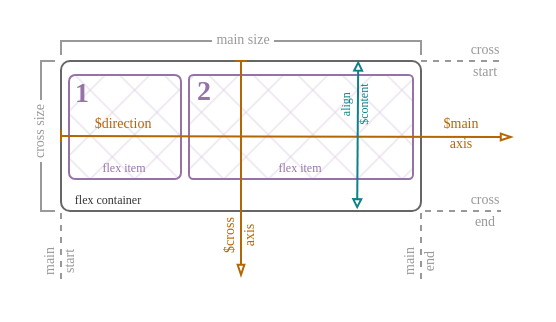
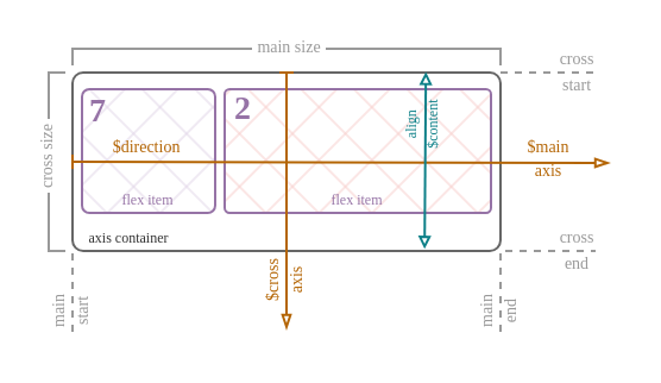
  <mxCell id="0" />
  <mxCell id="1" parent="0" />
  <mxCell id="2" style="edgeStyle=orthogonalEdgeStyle;rounded=0;orthogonalLoop=1;jettySize=auto;html=1;endArrow=none;endFill=0;fillColor=#f5f5f5;strokeColor=#999999;sketch=0;fontFamily=Comic Sans MS;" parent="1" edge="1"><mxGeometry relative="1" as="geometry"><mxPoint x="210" y="27" as="targetPoint" /><mxPoint x="30" y="27" as="sourcePoint" /><Array as="points"><mxPoint x="30" y="20" /><mxPoint x="210" y="20" /></Array></mxGeometry></mxCell>
  <mxCell id="3" value="&lt;font&gt;&amp;nbsp;main size&amp;nbsp;&lt;/font&gt;" style="edgeLabel;html=1;align=center;verticalAlign=middle;resizable=0;points=[];fontFamily=Comic Sans MS;fontColor=#999999;fontSize=7;" parent="2" vertex="1" connectable="0"><mxGeometry x="-0.023" y="2" relative="1" as="geometry"><mxPoint x="2" y="1" as="offset" /></mxGeometry></mxCell>
  <mxCell id="4" style="edgeStyle=orthogonalEdgeStyle;rounded=0;orthogonalLoop=1;jettySize=auto;html=1;fontFamily=Comic Sans MS;fontSize=9;fontColor=#999999;endArrow=none;endFill=0;strokeColor=#999999;sketch=0;" parent="1" edge="1"><mxGeometry relative="1" as="geometry"><mxPoint x="27" y="105" as="targetPoint" /><mxPoint x="27" y="30" as="sourcePoint" /><Array as="points"><mxPoint x="20" y="30" /><mxPoint x="20" y="105" /></Array></mxGeometry></mxCell>
  <mxCell id="5" value="&lt;font style=&quot;font-size: 7px;&quot;&gt;&amp;nbsp;cross size&amp;nbsp;&lt;/font&gt;" style="edgeLabel;align=center;verticalAlign=middle;resizable=0;points=[];fontSize=7;fontFamily=Comic Sans MS;fontColor=#999999;html=1;rotation=-90;" parent="4" vertex="1" connectable="0"><mxGeometry x="0.052" y="-1" relative="1" as="geometry"><mxPoint y="-3" as="offset" /></mxGeometry></mxCell>
  <mxCell id="6" style="edgeStyle=orthogonalEdgeStyle;rounded=0;orthogonalLoop=1;jettySize=auto;html=1;fontFamily=Comic Sans MS;fontSize=8;fontColor=#82B366;endArrow=none;endFill=0;strokeColor=#82B366;" parent="1" edge="1"><mxGeometry relative="1" as="geometry"><mxPoint x="30" y="20" as="targetPoint" /><mxPoint x="30" y="20" as="sourcePoint" /></mxGeometry></mxCell>
  <mxCell id="7" value="" style="rounded=1;whiteSpace=wrap;html=1;shadow=0;fillColor=none;strokeWidth=1;strokeColor=#666666;sketch=0;glass=0;arcSize=6;fontFamily=Comic Sans MS;fillStyle=cross-hatch;" parent="1" vertex="1"><mxGeometry x="30" y="30" width="180" height="75" as="geometry" /></mxCell>
- <mxCell id="8" value="&lt;p style=&quot;&quot;&gt;&lt;font color=&quot;#9673a6&quot; size=&quot;1&quot;&gt;&lt;b style=&quot;line-height: 1; font-size: 14px;&quot;&gt;1&lt;/b&gt;&lt;/font&gt;&lt;/p&gt;" style="rounded=1;whiteSpace=wrap;html=1;shadow=0;fontFamily=Comic Sans MS;fontSize=8;strokeColor=#9673A6;strokeWidth=1;fillColor=#E1D5E7;verticalAlign=middle;arcSize=6;imageHeight=24;sketch=0;align=center;spacingBottom=35;spacingLeft=0;spacingRight=42;gradientColor=none;gradientDirection=north;glass=0;fillStyle=cross-hatch;perimeterSpacing=0;" parent="1" vertex="1"><mxGeometry x="34" y="37" width="56" height="52" as="geometry" /></mxCell>
- <mxCell id="9" value="&lt;font color=&quot;#9673a6&quot; size=&quot;1&quot;&gt;&lt;b style=&quot;font-size: 14px;&quot;&gt;2&lt;/b&gt;&lt;/font&gt;" style="rounded=1;whiteSpace=wrap;html=1;shadow=0;fontFamily=Comic Sans MS;fontSize=8;strokeColor=#9673a6;strokeWidth=1;fillColor=#e1d5e7;verticalAlign=middle;arcSize=4;sketch=0;spacingRight=96;spacingBottom=35;fillStyle=cross-hatch;" parent="1" vertex="1"><mxGeometry x="94" y="37" width="112" height="52" as="geometry" /></mxCell>
+ <mxCell id="8" value="&lt;p style=&quot;&quot;&gt;&lt;font color=&quot;#9673a6&quot; size=&quot;1&quot;&gt;&lt;b style=&quot;line-height: 1; font-size: 14px;&quot;&gt;7&lt;/b&gt;&lt;/font&gt;&lt;/p&gt;" style="rounded=1;whiteSpace=wrap;html=1;shadow=0;fontFamily=Comic Sans MS;fontSize=8;strokeColor=#9673A6;strokeWidth=1;fillColor=#E1D5E7;verticalAlign=middle;arcSize=6;imageHeight=24;sketch=0;align=center;spacingBottom=35;spacingLeft=0;spacingRight=42;gradientColor=none;gradientDirection=north;glass=0;fillStyle=cross-hatch;perimeterSpacing=0;" parent="1" vertex="1"><mxGeometry x="34" y="37" width="56" height="52" as="geometry" /></mxCell>
+ <mxCell id="9" value="&lt;font color=&quot;#9673a6&quot; size=&quot;1&quot;&gt;&lt;b style=&quot;font-size: 14px;&quot;&gt;2&lt;/b&gt;&lt;/font&gt;" style="rounded=1;whiteSpace=wrap;html=1;shadow=0;fontFamily=Comic Sans MS;fontSize=8;strokeColor=#9673a6;strokeWidth=1;fillColor=#f8cecc;verticalAlign=middle;arcSize=4;sketch=0;spacingRight=96;spacingBottom=35;fillStyle=cross-hatch;" parent="1" vertex="1"><mxGeometry x="94" y="37" width="112" height="52" as="geometry" /></mxCell>
  <mxCell id="10" value="" style="endArrow=blockThin;html=1;fontFamily=Comic Sans MS;fontSize=8;fontColor=#82B366;strokeColor=#b46504;exitX=0;exitY=0.5;exitDx=0;exitDy=0;endFill=0;fillColor=#fad7ac;startArrow=baseDash;startFill=0;sketch=0;endSize=4;startSize=4;" parent="1" source="7" edge="1"><mxGeometry width="50" height="50" relative="1" as="geometry"><mxPoint x="270" y="80" as="sourcePoint" /><mxPoint x="256" y="68" as="targetPoint" /></mxGeometry></mxCell>
  <mxCell id="11" value="&lt;p style=&quot;line-height: 1.4;&quot;&gt;&lt;font style=&quot;line-height: 1.4;&quot;&gt;$main&lt;br&gt;&lt;/font&gt;axis&lt;/p&gt;" style="edgeLabel;html=1;align=center;verticalAlign=middle;resizable=0;points=[];fontSize=7;fontFamily=Comic Sans MS;fontColor=#B46504;labelBackgroundColor=none;" parent="10" vertex="1" connectable="0"><mxGeometry x="0.841" relative="1" as="geometry"><mxPoint x="-8" y="-1" as="offset" /></mxGeometry></mxCell>
  <mxCell id="12" value="$direction" style="edgeLabel;html=1;align=center;verticalAlign=middle;resizable=0;points=[];fontSize=7;fontFamily=Comic Sans MS;fontColor=#B46504;labelBackgroundColor=none;" parent="10" vertex="1" connectable="0"><mxGeometry x="-0.579" relative="1" as="geometry"><mxPoint x="-17" y="-6" as="offset" /></mxGeometry></mxCell>
  <mxCell id="13" value="" style="endArrow=blockThin;html=1;fontFamily=Comic Sans MS;fontSize=8;fontColor=#82B366;strokeColor=#b46504;endFill=0;fillColor=#fad7ac;startArrow=baseDash;startFill=0;sketch=0;endSize=4;startSize=4;jumpSize=6;strokeWidth=1;" parent="1" edge="1"><mxGeometry width="50" height="50" relative="1" as="geometry"><mxPoint x="120" y="30" as="sourcePoint" /><mxPoint x="120" y="138" as="targetPoint" /></mxGeometry></mxCell>
  <mxCell id="14" value="&lt;p style=&quot;line-height: 1.4;&quot;&gt;$cross&lt;br&gt;axis&lt;/p&gt;" style="edgeLabel;html=1;align=center;verticalAlign=middle;resizable=0;points=[];fontSize=7;fontFamily=Comic Sans MS;fontColor=#B46504;rotation=-90;labelBackgroundColor=none;" parent="13" vertex="1" connectable="0"><mxGeometry x="0.633" y="2" relative="1" as="geometry"><mxPoint x="-3" y="1" as="offset" /></mxGeometry></mxCell>
  <mxCell id="15" value="" style="endArrow=none;dashed=1;html=1;fontFamily=Comic Sans MS;fontSize=8;fontColor=#999999;strokeColor=#999999;fillColor=#dae8fc;sketch=0;" parent="1" edge="1"><mxGeometry width="50" height="50" relative="1" as="geometry"><mxPoint x="30" y="139" as="sourcePoint" /><mxPoint x="30" y="105" as="targetPoint" /></mxGeometry></mxCell>
  <mxCell id="16" value="&lt;p style=&quot;line-height: 1.4;&quot;&gt;main&lt;br style=&quot;font-size: 7px;&quot;&gt;&amp;nbsp;start&amp;nbsp;&lt;/p&gt;" style="edgeLabel;html=1;align=center;verticalAlign=middle;resizable=0;points=[];fontSize=7;fontFamily=Comic Sans MS;fontColor=#999999;rotation=-90;labelBackgroundColor=none;" parent="15" vertex="1" connectable="0"><mxGeometry x="-0.592" relative="1" as="geometry"><mxPoint x="-1" as="offset" /></mxGeometry></mxCell>
  <mxCell id="17" value="" style="endArrow=none;dashed=1;html=1;fontFamily=Comic Sans MS;fontSize=8;fontColor=#82B366;strokeColor=#999999;fillColor=#dae8fc;sketch=0;" parent="1" edge="1"><mxGeometry width="50" height="50" relative="1" as="geometry"><mxPoint x="210" y="139" as="sourcePoint" /><mxPoint x="210" y="105" as="targetPoint" /></mxGeometry></mxCell>
  <mxCell id="18" value="&lt;p style=&quot;line-height: 1.4;&quot;&gt;main&lt;br style=&quot;font-size: 7px&quot;&gt;end&lt;/p&gt;" style="edgeLabel;html=1;align=center;verticalAlign=middle;resizable=0;points=[];fontSize=7;fontFamily=Comic Sans MS;fontColor=#999999;rotation=-90;labelBackgroundColor=none;" parent="17" vertex="1" connectable="0"><mxGeometry x="-0.592" relative="1" as="geometry"><mxPoint x="-1" as="offset" /></mxGeometry></mxCell>
  <mxCell id="19" value="" style="endArrow=none;dashed=1;html=1;fontFamily=Comic Sans MS;fontSize=8;fontColor=#82B366;strokeColor=#999999;fillColor=#dae8fc;exitX=1;exitY=0;exitDx=0;exitDy=0;sketch=0;" parent="1" edge="1"><mxGeometry width="50" height="50" relative="1" as="geometry"><mxPoint x="212" y="105" as="sourcePoint" /><mxPoint x="250" y="105" as="targetPoint" /></mxGeometry></mxCell>
  <mxCell id="20" value="&lt;font style=&quot;line-height: 1.5;&quot;&gt;cross&lt;br&gt;end&lt;/font&gt;" style="edgeLabel;align=center;verticalAlign=middle;resizable=0;points=[];fontSize=7;fontFamily=Comic Sans MS;fontColor=#999999;rotation=0;labelBackgroundColor=none;html=1;" parent="19" vertex="1" connectable="0"><mxGeometry x="-0.592" relative="1" as="geometry"><mxPoint x="21" y="-1" as="offset" /></mxGeometry></mxCell>
- <mxCell id="21" value="flex container" style="text;html=1;strokeColor=none;fillColor=none;align=center;verticalAlign=middle;whiteSpace=wrap;rounded=0;shadow=0;glass=0;labelBackgroundColor=none;sketch=1;fontFamily=Comic Sans MS;fontSize=6;fontColor=#333333;" parent="1" vertex="1"><mxGeometry x="29" y="95" width="50" height="10" as="geometry" /></mxCell>
+ <mxCell id="21" value="axis container" style="text;html=1;strokeColor=none;fillColor=none;align=center;verticalAlign=middle;whiteSpace=wrap;rounded=0;shadow=0;glass=0;labelBackgroundColor=none;sketch=1;fontFamily=Comic Sans MS;fontSize=6;fontColor=#333333;" parent="1" vertex="1"><mxGeometry x="29" y="95" width="50" height="10" as="geometry" /></mxCell>
  <mxCell id="22" value="" style="endArrow=none;dashed=1;html=1;fontFamily=Comic Sans MS;fontSize=8;fontColor=#82B366;strokeColor=#999999;fillColor=#dae8fc;exitX=1;exitY=0;exitDx=0;exitDy=0;sketch=0;rounded=0;" parent="1" edge="1"><mxGeometry width="50" height="50" relative="1" as="geometry"><mxPoint x="210" y="30" as="sourcePoint" /><mxPoint x="250" y="30" as="targetPoint" /><Array as="points" /></mxGeometry></mxCell>
  <mxCell id="23" value="&lt;font style=&quot;line-height: 1.5;&quot;&gt;cross&lt;br&gt;start&lt;/font&gt;" style="edgeLabel;align=center;verticalAlign=middle;resizable=0;points=[];fontSize=7;fontFamily=Comic Sans MS;fontColor=#999999;rotation=0;labelBackgroundColor=none;html=1;" parent="22" vertex="1" connectable="0"><mxGeometry x="-0.592" relative="1" as="geometry"><mxPoint x="23" y="-1" as="offset" /></mxGeometry></mxCell>
  <mxCell id="24" value="flex item" style="text;html=1;strokeColor=none;fillColor=none;align=center;verticalAlign=middle;whiteSpace=wrap;rounded=0;shadow=0;glass=0;labelBackgroundColor=none;sketch=1;fontFamily=Comic Sans MS;fontSize=6;fontColor=#9673A6;" parent="1" vertex="1"><mxGeometry x="37" y="79" width="50" height="10" as="geometry" /></mxCell>
  <mxCell id="25" value="flex item" style="text;html=1;strokeColor=none;fillColor=none;align=center;verticalAlign=middle;whiteSpace=wrap;rounded=0;shadow=0;glass=0;labelBackgroundColor=none;sketch=1;fontFamily=Comic Sans MS;fontSize=6;fontColor=#9673A6;" parent="1" vertex="1"><mxGeometry x="125" y="79" width="50" height="10" as="geometry" /></mxCell>
  <mxCell id="26" value="" style="endArrow=block;startArrow=block;html=1;rounded=0;sketch=0;fontFamily=Comic Sans MS;fontSize=14;fontColor=#9673A6;startSize=3;endSize=3;strokeWidth=1;jumpSize=6;entryX=0.859;entryY=-0.004;entryDx=0;entryDy=0;entryPerimeter=0;fillColor=#b0e3e6;strokeColor=#0e8088;startFill=0;endFill=0;exitX=0.856;exitY=0.989;exitDx=0;exitDy=0;exitPerimeter=0;" parent="1" edge="1"><mxGeometry width="50" height="50" relative="1" as="geometry"><mxPoint x="178.08" y="104.175" as="sourcePoint" /><mxPoint x="178.62" y="29.7" as="targetPoint" /></mxGeometry></mxCell>
  <mxCell id="27" value="&lt;font style=&quot;font-size: 6px; line-height: 1.5;&quot;&gt;align&lt;br style=&quot;font-size: 6px;&quot;&gt;$content&lt;br style=&quot;font-size: 6px;&quot;&gt;&lt;/font&gt;" style="edgeLabel;html=1;align=center;verticalAlign=middle;resizable=0;points=[];fontSize=6;fontFamily=Comic Sans MS;fontColor=#0E8088;labelBackgroundColor=none;rotation=-90;" parent="26" vertex="1" connectable="0"><mxGeometry x="0.226" relative="1" as="geometry"><mxPoint x="-2" y="-5" as="offset" /></mxGeometry></mxCell>
